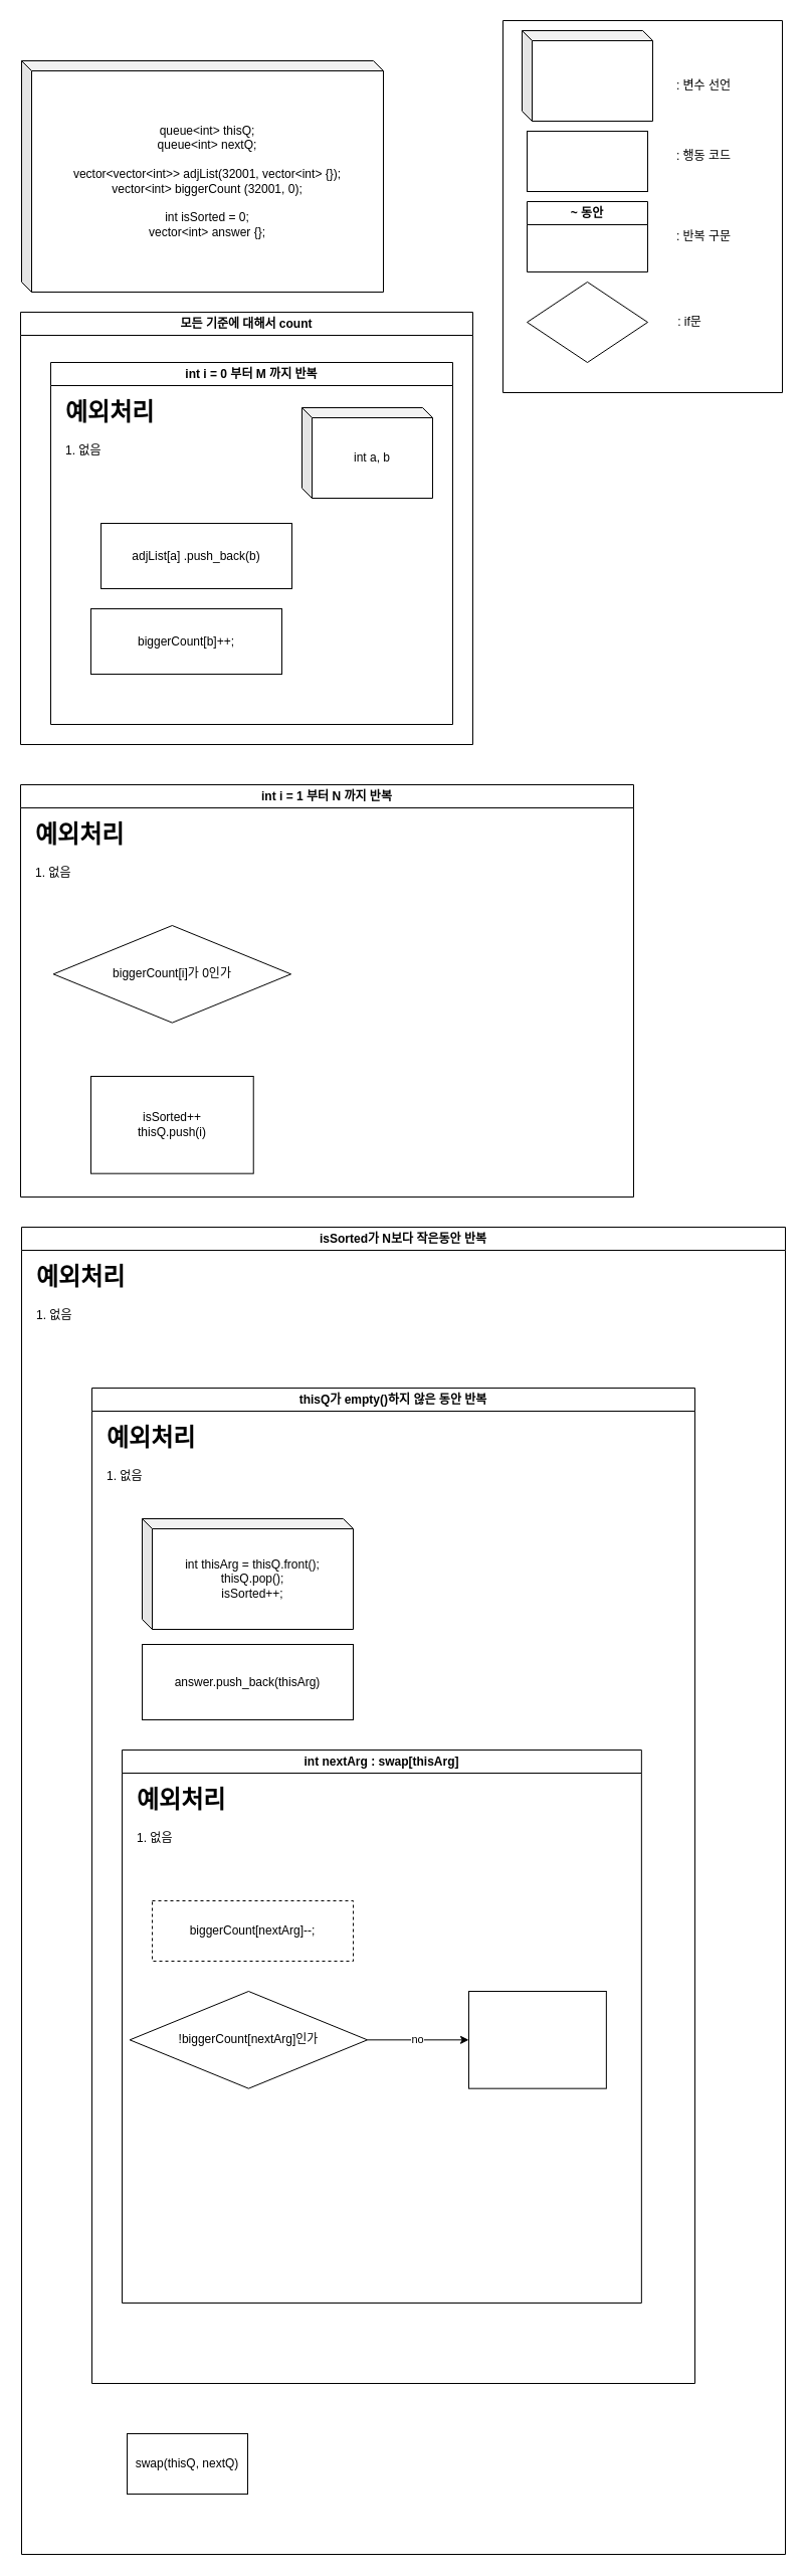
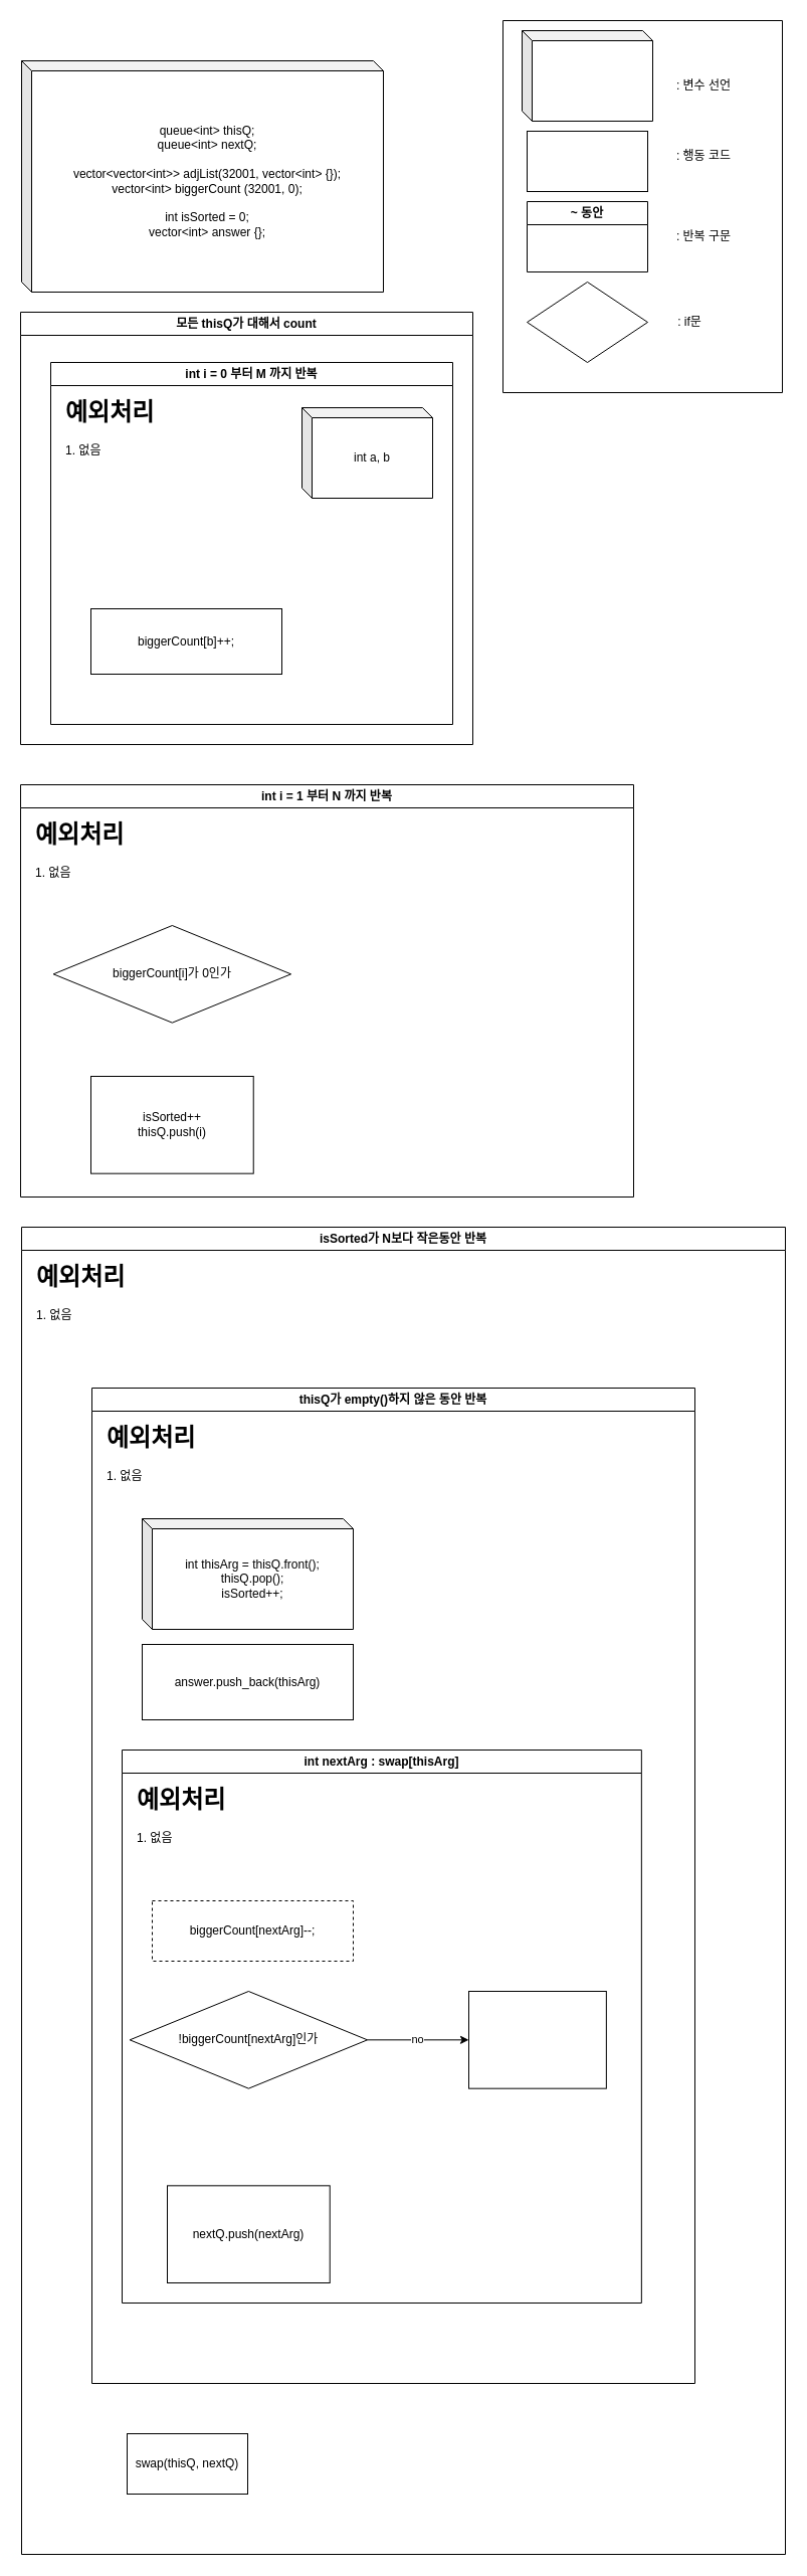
  <mxCell id="0" />
  <mxCell id="1" parent="0" />
  <mxCell id="2" value="queue&amp;lt;int&amp;gt; thisQ;&lt;br&gt;queue&amp;lt;int&amp;gt; nextQ;&lt;br&gt;&lt;br&gt;vector&amp;lt;vector&amp;lt;int&amp;gt;&amp;gt; adjList(32001, vector&amp;lt;int&amp;gt; {});&lt;br&gt;vector&amp;lt;int&amp;gt; biggerCount (32001, 0);&lt;br&gt;&lt;br&gt;int isSorted = 0;&lt;br&gt;vector&amp;lt;int&amp;gt; answer {};" style="shape=cube;whiteSpace=wrap;html=1;boundedLbl=1;backgroundOutline=1;darkOpacity=0.05;darkOpacity2=0.1;size=10;" vertex="1" parent="1"><mxGeometry x="21" y="60" width="360" height="230" as="geometry" /></mxCell>
  <mxCell id="3" value="" style="swimlane;startSize=0;" vertex="1" parent="1"><mxGeometry x="500" y="20" width="278" height="370" as="geometry" /></mxCell>
  <mxCell id="4" value=": 변수 선언" style="text;html=1;align=center;verticalAlign=middle;whiteSpace=wrap;rounded=0;" vertex="1" parent="3"><mxGeometry x="170" y="50" width="60" height="30" as="geometry" /></mxCell>
  <mxCell id="5" value="" style="rounded=0;whiteSpace=wrap;html=1;" vertex="1" parent="3"><mxGeometry x="24" y="110" width="120" height="60" as="geometry" /></mxCell>
  <mxCell id="6" value=": 행동 코드" style="text;html=1;align=center;verticalAlign=middle;whiteSpace=wrap;rounded=0;" vertex="1" parent="3"><mxGeometry x="170" y="120" width="60" height="30" as="geometry" /></mxCell>
  <mxCell id="7" value="~ 동안" style="swimlane;whiteSpace=wrap;html=1;" vertex="1" parent="3"><mxGeometry x="24" y="180" width="120" height="70" as="geometry" /></mxCell>
  <mxCell id="8" value=": 반복 구문" style="text;html=1;align=center;verticalAlign=middle;whiteSpace=wrap;rounded=0;" vertex="1" parent="3"><mxGeometry x="170" y="200" width="60" height="30" as="geometry" /></mxCell>
  <mxCell id="9" value="" style="rhombus;whiteSpace=wrap;html=1;" vertex="1" parent="3"><mxGeometry x="24" y="260" width="120" height="80" as="geometry" /></mxCell>
  <mxCell id="10" value=": if문" style="text;html=1;align=center;verticalAlign=middle;whiteSpace=wrap;rounded=0;" vertex="1" parent="3"><mxGeometry x="156" y="285" width="60" height="30" as="geometry" /></mxCell>
  <mxCell id="11" value="" style="shape=cube;whiteSpace=wrap;html=1;boundedLbl=1;backgroundOutline=1;darkOpacity=0.05;darkOpacity2=0.1;size=10;" vertex="1" parent="3"><mxGeometry x="19" y="10" width="130" height="90" as="geometry" /></mxCell>
- <mxCell id="12" value="모든 기준에 대해서 count" style="swimlane;whiteSpace=wrap;html=1;" vertex="1" parent="1"><mxGeometry x="20" y="310" width="450" height="430" as="geometry" /></mxCell>
+ <mxCell id="12" value="모든 thisQ가 대해서 count" style="swimlane;whiteSpace=wrap;html=1;" vertex="1" parent="1"><mxGeometry x="20" y="310" width="450" height="430" as="geometry" /></mxCell>
  <mxCell id="13" value="int i = 0 부터 M 까지 반복" style="swimlane;whiteSpace=wrap;html=1;" vertex="1" parent="12"><mxGeometry x="30" y="50" width="400" height="360" as="geometry" /></mxCell>
  <mxCell id="14" value="&lt;h1&gt;예외처리&lt;/h1&gt;&lt;p&gt;1. 없음&lt;/p&gt;" style="text;html=1;strokeColor=none;fillColor=none;spacing=5;spacingTop=-20;whiteSpace=wrap;overflow=hidden;rounded=0;" vertex="1" parent="13"><mxGeometry x="10" y="30" width="386" height="120" as="geometry" /></mxCell>
- <mxCell id="15" value="adjList[a] .push_back(b)" style="rounded=0;whiteSpace=wrap;html=1;" vertex="1" parent="13"><mxGeometry x="50" y="160" width="190" height="65" as="geometry" /></mxCell>
  <mxCell id="16" value="int a, b" style="shape=cube;whiteSpace=wrap;html=1;boundedLbl=1;backgroundOutline=1;darkOpacity=0.05;darkOpacity2=0.1;size=10;" vertex="1" parent="13"><mxGeometry x="250" y="45" width="130" height="90" as="geometry" /></mxCell>
  <mxCell id="17" value="biggerCount[b]++;" style="rounded=0;whiteSpace=wrap;html=1;" vertex="1" parent="13"><mxGeometry x="40" y="245" width="190" height="65" as="geometry" /></mxCell>
  <mxCell id="18" value="int i = 1 부터 N 까지 반복" style="swimlane;whiteSpace=wrap;html=1;" vertex="1" parent="1"><mxGeometry x="20" y="780" width="610" height="410" as="geometry" /></mxCell>
  <mxCell id="19" value="&lt;h1&gt;예외처리&lt;/h1&gt;&lt;p&gt;1. 없음&lt;/p&gt;" style="text;html=1;strokeColor=none;fillColor=none;spacing=5;spacingTop=-20;whiteSpace=wrap;overflow=hidden;rounded=0;" vertex="1" parent="18"><mxGeometry x="10" y="30" width="386" height="120" as="geometry" /></mxCell>
  <mxCell id="20" value="" style="group" vertex="1" connectable="0" parent="18"><mxGeometry x="70" y="140" width="436.85" height="290" as="geometry" /></mxCell>
  <mxCell id="21" value="biggerCount[i]가 0인가" style="rhombus;whiteSpace=wrap;html=1;" vertex="1" parent="20"><mxGeometry x="-37.322" width="236.373" height="96.667" as="geometry" /></mxCell>
  <mxCell id="22" value="isSorted++&lt;br&gt;thisQ.push(i)" style="whiteSpace=wrap;html=1;rounded=0;" vertex="1" parent="20"><mxGeometry y="150.003" width="161.729" height="96.667" as="geometry" /></mxCell>
  <mxCell id="23" value="isSorted가 N보다 작은동안 반복" style="swimlane;whiteSpace=wrap;html=1;" vertex="1" parent="1"><mxGeometry x="21" y="1220" width="760" height="1320" as="geometry" /></mxCell>
  <mxCell id="24" value="&lt;h1&gt;예외처리&lt;/h1&gt;&lt;p&gt;1. 없음&lt;/p&gt;" style="text;html=1;strokeColor=none;fillColor=none;spacing=5;spacingTop=-20;whiteSpace=wrap;overflow=hidden;rounded=0;" vertex="1" parent="23"><mxGeometry x="10" y="30" width="386" height="120" as="geometry" /></mxCell>
  <mxCell id="25" value="thisQ가 empty()하지 않은 동안 반복" style="swimlane;whiteSpace=wrap;html=1;" vertex="1" parent="23"><mxGeometry x="70" y="160" width="600" height="990" as="geometry" /></mxCell>
  <mxCell id="26" value="&lt;h1&gt;예외처리&lt;/h1&gt;&lt;p&gt;1. 없음&lt;/p&gt;" style="text;html=1;strokeColor=none;fillColor=none;spacing=5;spacingTop=-20;whiteSpace=wrap;overflow=hidden;rounded=0;" vertex="1" parent="25"><mxGeometry x="10" y="30" width="386" height="120" as="geometry" /></mxCell>
  <mxCell id="27" value="answer.push_back(thisArg)" style="rounded=0;whiteSpace=wrap;html=1;" vertex="1" parent="25"><mxGeometry x="50" y="255" width="210" height="75" as="geometry" /></mxCell>
  <mxCell id="28" value="int thisArg = thisQ.front();&lt;br&gt;thisQ.pop();&lt;br&gt;isSorted++;" style="shape=cube;whiteSpace=wrap;html=1;boundedLbl=1;backgroundOutline=1;darkOpacity=0.05;darkOpacity2=0.1;size=10;" vertex="1" parent="25"><mxGeometry x="50" y="130" width="210" height="110" as="geometry" /></mxCell>
  <mxCell id="29" value="int nextArg : swap[thisArg]" style="swimlane;whiteSpace=wrap;html=1;" vertex="1" parent="25"><mxGeometry x="30" y="360" width="516.85" height="550" as="geometry" /></mxCell>
  <mxCell id="30" value="&lt;h1&gt;예외처리&lt;/h1&gt;&lt;p&gt;1. 없음&lt;/p&gt;" style="text;html=1;strokeColor=none;fillColor=none;spacing=5;spacingTop=-20;whiteSpace=wrap;overflow=hidden;rounded=0;" vertex="1" parent="29"><mxGeometry x="10" y="30" width="386" height="120" as="geometry" /></mxCell>
  <mxCell id="31" value="biggerCount[nextArg]--;" style="rounded=0;whiteSpace=wrap;html=1;dashed=1;" vertex="1" parent="29"><mxGeometry x="30" y="150" width="200" height="60" as="geometry" /></mxCell>
  <mxCell id="32" value="" style="group" vertex="1" connectable="0" parent="29"><mxGeometry x="45" y="240" width="436.85" height="290" as="geometry" /></mxCell>
  <mxCell id="33" value="!biggerCount[nextArg]인가" style="rhombus;whiteSpace=wrap;html=1;" vertex="1" parent="32"><mxGeometry x="-37.322" width="236.373" height="96.667" as="geometry" /></mxCell>
+ <mxCell id="34" value="nextQ.push(nextArg)" style="whiteSpace=wrap;html=1;rounded=0;" vertex="1" parent="32"><mxGeometry y="193.333" width="161.729" height="96.667" as="geometry" /></mxCell>
  <mxCell id="35" value="" style="whiteSpace=wrap;html=1;rounded=0;" vertex="1" parent="32"><mxGeometry x="300.003" width="136.847" height="96.667" as="geometry" /></mxCell>
  <mxCell id="36" value="no" style="edgeStyle=orthogonalEdgeStyle;rounded=0;orthogonalLoop=1;jettySize=auto;html=1;" edge="1" parent="32" source="33" target="35"><mxGeometry relative="1" as="geometry" /></mxCell>
  <mxCell id="37" value="swap(thisQ, nextQ)" style="rounded=0;whiteSpace=wrap;html=1;" vertex="1" parent="23"><mxGeometry x="105" y="1200" width="120" height="60" as="geometry" /></mxCell>
